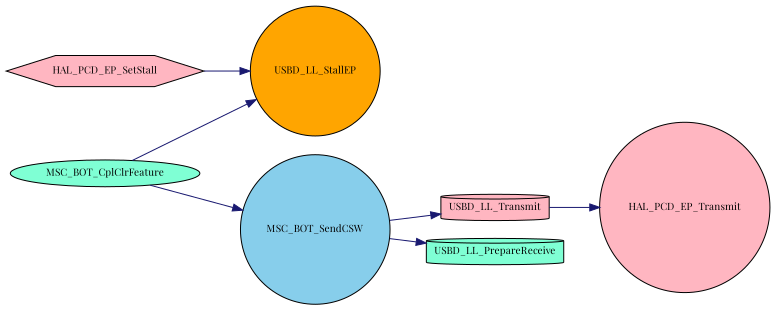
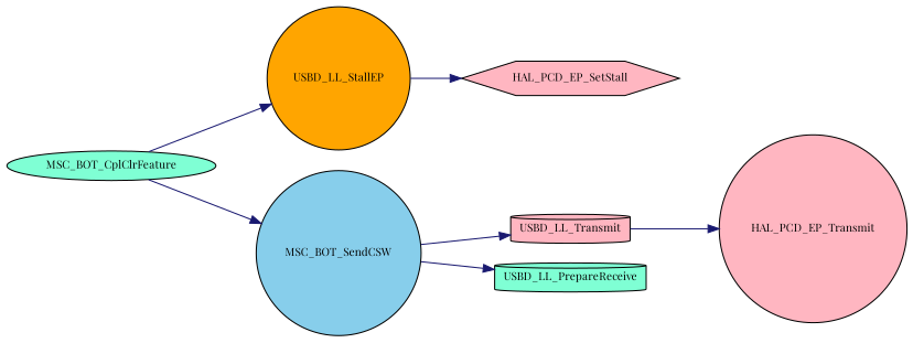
  digraph {
    fontname="Playfair Display"
    rankdir=LR
    node [color=black fillcolor=lightpink fontname="Playfair Display" fontsize=10 shape=circle style=filled]
    edge [color=midnightblue fontname="Playfair Display" fontsize=10 labelfontname=Helvetica labelfontsize=10 style=solid]
    n1 [fillcolor=aquamarine fontcolor=black height=0.2 label=MSC_BOT_CplClrFeature shape=ellipse width=0.4]
    n2 [fillcolor=orange height=0.2 label=USBD_LL_StallEP width=0.4]
    n3 [fillcolor=skyblue height=0.2 label=MSC_BOT_SendCSW width=0.4]
    n4 [height=0.2 label=HAL_PCD_EP_SetStall shape=hexagon width=0.4]
    n5 [height=0.2 label=USBD_LL_Transmit shape=cylinder width=0.4]
    n6 [fillcolor=aquamarine height=0.2 label=USBD_LL_PrepareReceive shape=cylinder width=0.4]
    n7 [height=0.2 label=HAL_PCD_EP_Transmit width=0.4]
    n1 -> n2
    n1 -> n3
-   n4 -> n2
+   n2 -> n4
    n3 -> n5
    n3 -> n6
    n5 -> n7
  }
